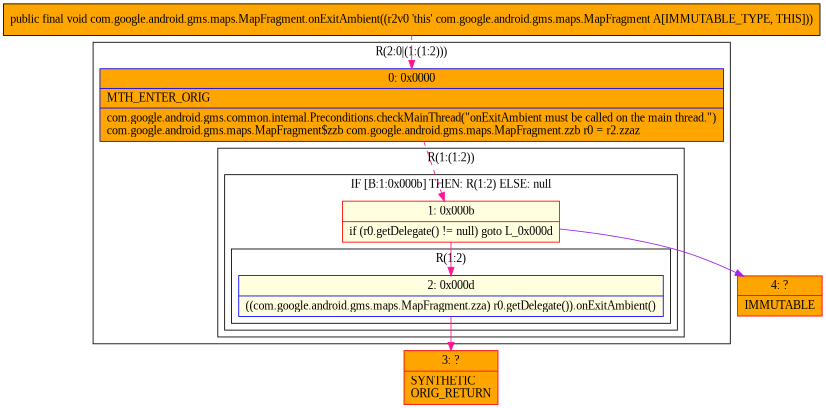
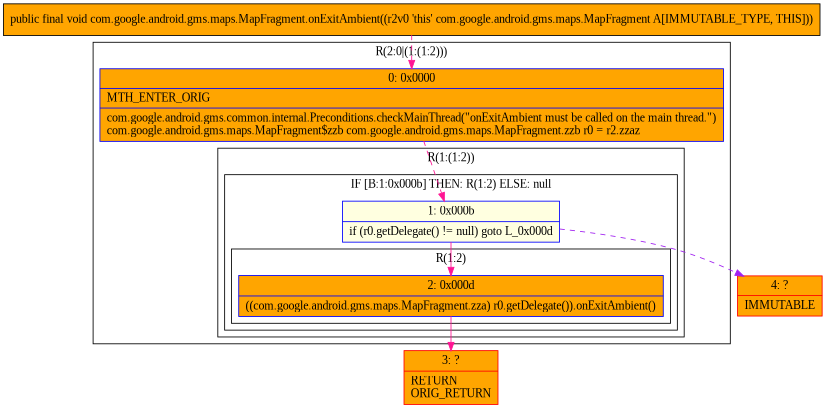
  digraph {
    fontname="Liberation Serif"
    node [color=blue fillcolor=orange fontname="Liberation Serif" shape=record style=filled]
    edge [color=deeppink fontname="Liberation Serif" style=solid]
-   n1 [fillcolor=lightyellow label="{2\:\ 0x000d|((com.google.android.gms.maps.MapFragment.zza) r0.getDelegate()).onExitAmbient()\l}"]
-   n2 [color=red fillcolor=lightyellow label="{1\:\ 0x000b|if (r0.getDelegate() != null) goto L_0x000d\l}"]
+   n1 [label="{2\:\ 0x000d|((com.google.android.gms.maps.MapFragment.zza) r0.getDelegate()).onExitAmbient()\l}"]
+   n2 [fillcolor=lightyellow label="{1\:\ 0x000b|if (r0.getDelegate() != null) goto L_0x000d\l}"]
    n3 [label="{0\:\ 0x0000|MTH_ENTER_ORIG\l|com.google.android.gms.common.internal.Preconditions.checkMainThread(\"onExitAmbient must be called on the main thread.\")\lcom.google.android.gms.maps.MapFragment$zzb com.google.android.gms.maps.MapFragment.zzb r0 = r2.zzaz\l}"]
-   n4 [color=red label="{3\:\ ?|SYNTHETIC\lORIG_RETURN\l}"]
+   n4 [color=red label="{3\:\ ?|RETURN\lORIG_RETURN\l}"]
    n5 [color=red label="{4\:\ ?|IMMUTABLE\l}"]
    n6 [label="{public final void com.google.android.gms.maps.MapFragment.onExitAmbient((r2v0 'this' com.google.android.gms.maps.MapFragment A[IMMUTABLE_TYPE, THIS])) }" color=""]
    subgraph cluster_1 {
      label="R(2:0|(1:(1:2)))"
      n3
      subgraph cluster_2 {
        label="R(1:(1:2))"
        subgraph cluster_3 {
          label="IF [B:1:0x000b] THEN: R(1:2) ELSE: null"
          n2
          subgraph cluster_4 {
            label="R(1:2)"
            n1
          }
        }
      }
    }
    n1 -> n4
    n2 -> n1
-   n2 -> n5 [color=purple]
+   n2 -> n5 [color=purple style=dashed]
    n3 -> n2 [style=dashed]
    n6 -> n3 [style=dashed]
  }
